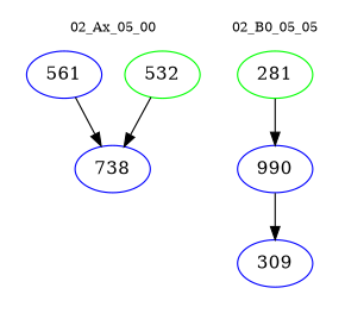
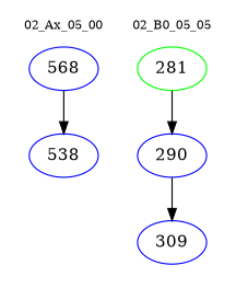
  digraph {
    node [color=blue]
    edge [color=black]
-   n1 [color=green label=532]
-   n2 [label=738]
-   n3 [label=561]
+   n2 [label=538]
+   n3 [label=568]
    n4 [color=green label=281]
-   n5 [label=990]
+   n5 [label=290]
    n6 [label=309]
    subgraph cluster_1 {
      color=white
      fontsize=10
      label="02_Ax_05_00"
-     n1
      n2
      n3
    }
    subgraph cluster_2 {
      color=white
      fontsize=10
      label="02_B0_05_05"
      n4
      n5
      n6
    }
-   n1 -> n2
    n3 -> n2
    n4 -> n5
    n5 -> n6
  }
